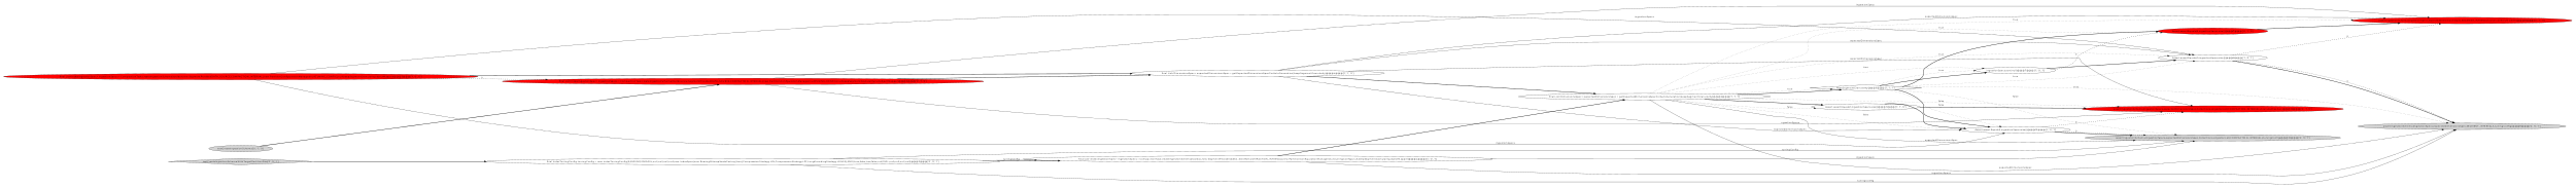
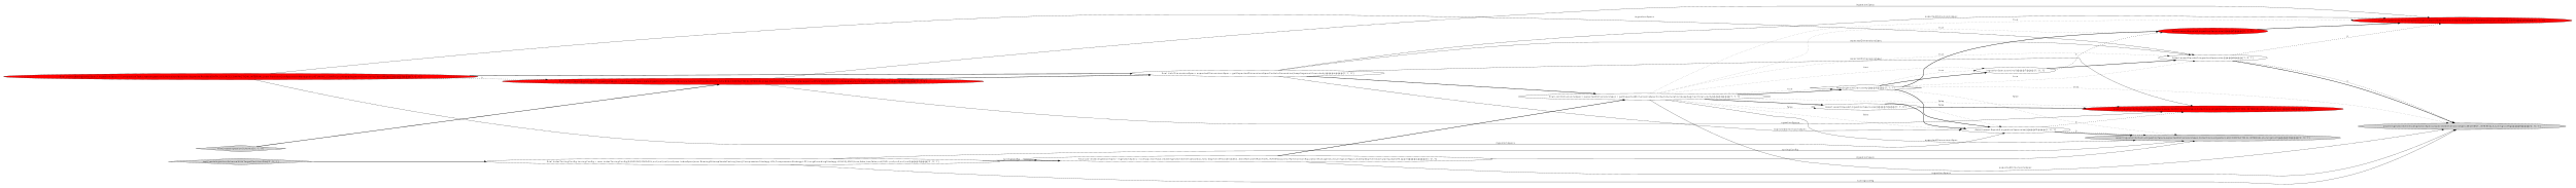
  digraph {
    fontname=Montserrat
    rankdir=LR
    node [fillcolor=white fontname=Montserrat shape=ellipse style=filled]
    edge [fontname=Montserrat style=bold]
    n1 [label="ingestionSpecs.sort(null)@@@7@@@['1', '0', '1']"]
    n2 [label="Assert.assertEquals(5,ingestionSpecs.size())@@@8@@@['1', '0', '1']"]
    n3 [fillcolor=red label="Assert.assertEquals(6,ingestionSpecs.size())@@@7@@@['0', '1', '0']"]
    n4 [fillcolor=red label="assertIngestionSchema(ingestionSpecs,expectedDimensionsSpec,SEGMENT_INTERVALS,Granularities.MONTH)@@@8@@@['0', '1', '0']"]
    n5 [fillcolor=lightgray label="assertIngestionSchema(ingestionSpecs,expectedDimensionsSpec,SEGMENT_INTERVALS,tuningConfig)@@@9@@@['0', '0', '1']"]
    n6 [label="Assert.assertEquals(1,ingestionSpecs.size())@@@11@@@['1', '1', '0']"]
    n7 [fillcolor=red label="assertIngestionSchema(ingestionSpecs,expectedDimensionsSpec,Collections.singletonList(COMPACTION_INTERVAL),Granularities.ALL)@@@12@@@['0', '1', '0']"]
    n8 [label="Assert.assertEquals(1,ingestionSpecs.size())@@@12@@@['1', '0', '1']"]
    n9 [fillcolor=lightgray label="assertIngestionSchema(ingestionSpecs,expectedDimensionsSpec,Collections.singletonList(COMPACTION_INTERVAL),tuningConfig)@@@13@@@['0', '0', '1']"]
-   n10 [fillcolor=lightgray label="testCreateIngestionSchema['0', '1', '0']"]
+   n10 [fillcolor=lightgray label="testCreateIngestionSchema['0', '1', '0']" shape=diamond]
    n11 [fillcolor=red label="final List<IndexIngestionSpec> ingestionSpecs = CompactionTask.createIngestionSchema(toolbox,new SegmentProvider(DATA_SOURCE,COMPACTION_INTERVAL),new PartitionConfigurationManager(null,TUNING_CONFIG),null,keepSegmentGranularity,null,objectMapper)@@@3@@@['0', '1', '0']"]
    n12 [label="final List<DimensionsSpec> expectedDimensionsSpec = getExpectedDimensionsSpecForAutoGeneration(keepSegmentGranularity)@@@4@@@['1', '1', '0']"]
    n13 [label="final List<DimensionsSpec> expectedDimensionsSpec = getExpectedDimensionsSpecForAutoGeneration(keepSegmentGranularity)@@@5@@@['1', '1', '1']"]
    n14 [label="keepSegmentGranularity@@@6@@@['1', '1', '1']" shape=diamond]
    n15 [fillcolor=red label="final List<IndexIngestionSpec> ingestionSpecs = CompactionTask.createIngestionSchema(toolbox,new SegmentProvider(DATA_SOURCE,COMPACTION_INTERVAL),new PartitionConfigurationManager(null,TUNING_CONFIG),null,keepSegmentGranularity,objectMapper)@@@3@@@['1', '0', '0']"]
    n16 [label="final IndexTuningConfig tuningConfig = new IndexTuningConfig(5,500000,1000000L,null,null,null,null,new IndexSpec(new RoaringBitmapSerdeFactory(true),CompressionStrategy.LZ4,CompressionStrategy.LZF,LongEncodingStrategy.LONGS),5000,true,false,true,false,null,100L,null,null,null,null)@@@3@@@['0', '0', '1']"]
    n17 [label="final List<IndexIngestionSpec> ingestionSpecs = CompactionTask.createIngestionSchema(toolbox,new SegmentProvider(DATA_SOURCE,COMPACTION_INTERVAL),new PartitionConfigurationManager(null,tuningConfig),null,keepSegmentGranularity,objectMapper)@@@4@@@['0', '0', '1']"]
    n18 [fillcolor=lightgray label="testCreateIngestionSchemaWithTargetPartitionSize['0', '0', '1']" shape=diamond]
    n1 -> n2
    n1 -> n3 [label=0 style=dashed]
    n2 -> n4 [label=0 style=dashed]
    n2 -> n5
    n2 -> n5 [label=0 style=dashed]
    n3 -> n4
    n6 -> n7
    n6 -> n8
    n8 -> n7 [label=0 style=dashed]
    n8 -> n9 [label=0 style=dashed]
    n8 -> n9
    n10 -> n11
    n11 -> n4 [label=ingestionSpecs style=solid]
    n11 -> n7 [label=ingestionSpecs style=solid]
    n11 -> n12
    n12 -> n2 [label=expectedDimensionsSpec style=solid]
    n12 -> n4 [label=expectedDimensionsSpec style=solid]
    n12 -> n7 [label=expectedDimensionsSpec style=solid]
    n12 -> n8 [label=expectedDimensionsSpec style=solid]
    n12 -> n13
    n13 -> n1 [label=true style=dotted]
    n13 -> n2 [label=true style=dotted]
    n13 -> n3 [label=true style=dotted]
    n13 -> n4 [label=true style=dotted]
    n13 -> n5 [label=expectedDimensionsSpec style=solid]
    n13 -> n6 [label=false style=dotted]
    n13 -> n6
    n13 -> n7 [label=false style=dotted]
    n13 -> n8 [label=false style=dotted]
    n13 -> n9 [label=expectedDimensionsSpec style=solid]
    n13 -> n14
    n13 -> n14 [label=true style=dotted]
    n14 -> n1 [label=true style=dotted]
    n14 -> n1
    n14 -> n2 [label=true style=dotted]
    n14 -> n3
    n14 -> n5 [label=true style=dotted]
    n14 -> n8
    n14 -> n8 [label=false style=dotted]
    n14 -> n9 [label=false style=dotted]
    n15 -> n2 [label=ingestionSpecs style=solid]
    n15 -> n8 [label=ingestionSpecs style=solid]
    n15 -> n11 [label=0 style=dashed]
    n15 -> n12
    n16 -> n5 [label=tuningConfig style=solid]
    n16 -> n9 [label=tuningConfig style=solid]
    n16 -> n17 [label=tuningConfig style=solid]
    n16 -> n17
    n17 -> n5 [label=ingestionSpecs style=solid]
    n17 -> n9 [label=ingestionSpecs style=solid]
    n17 -> n13
    n18 -> n16
  }
